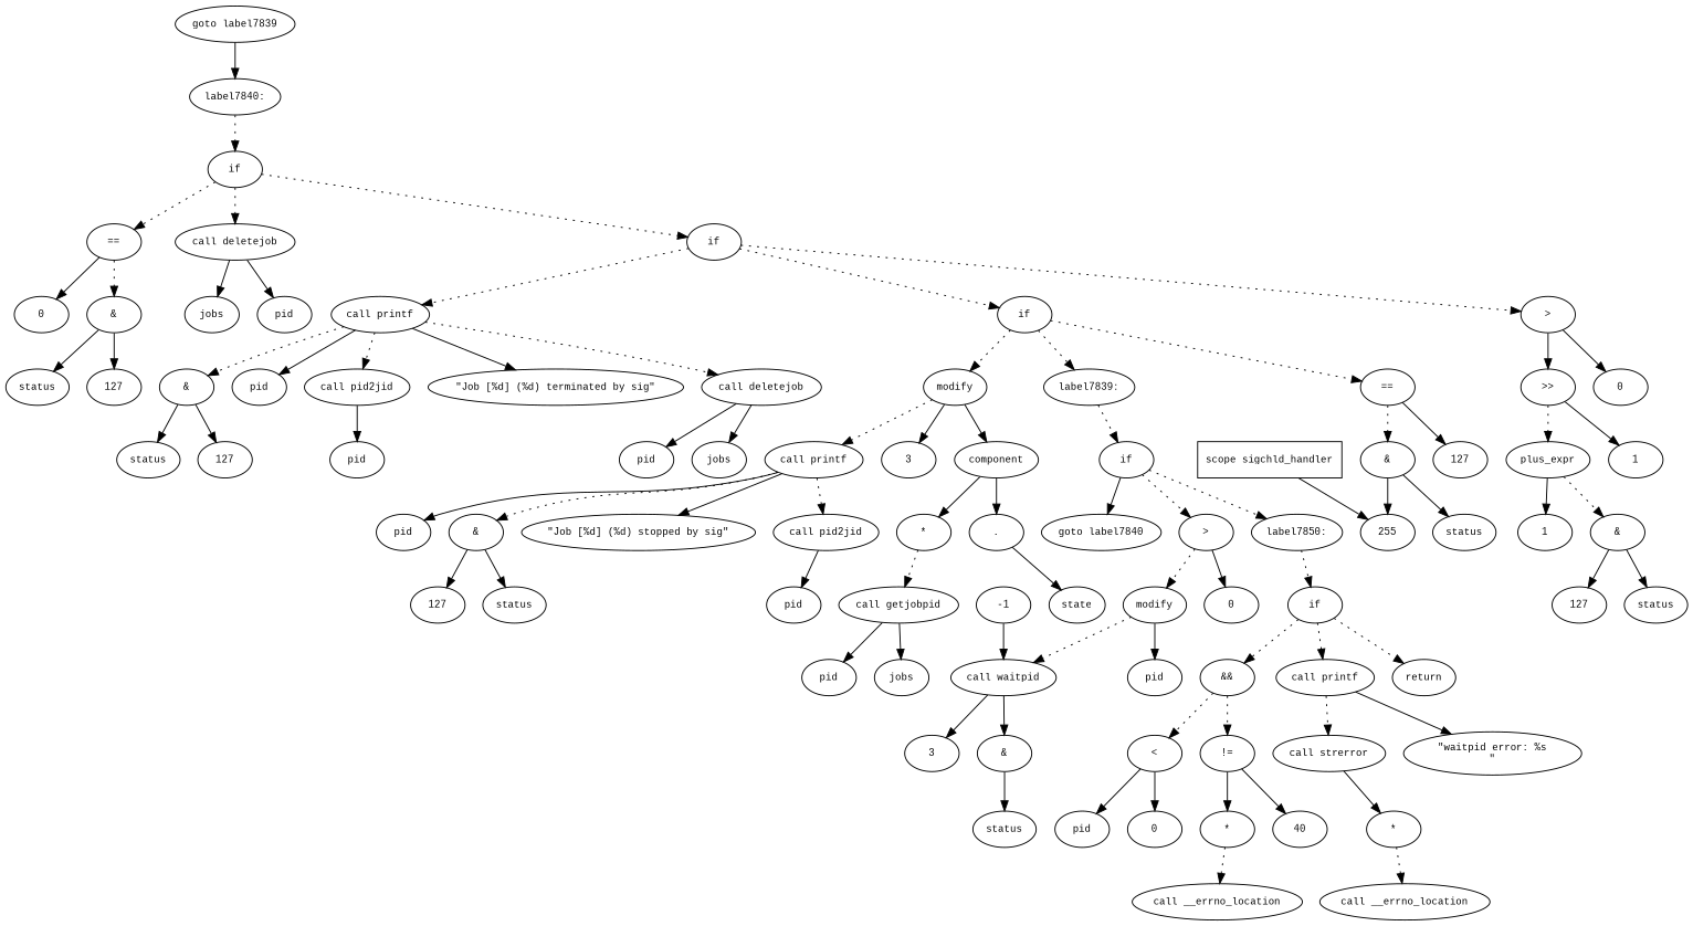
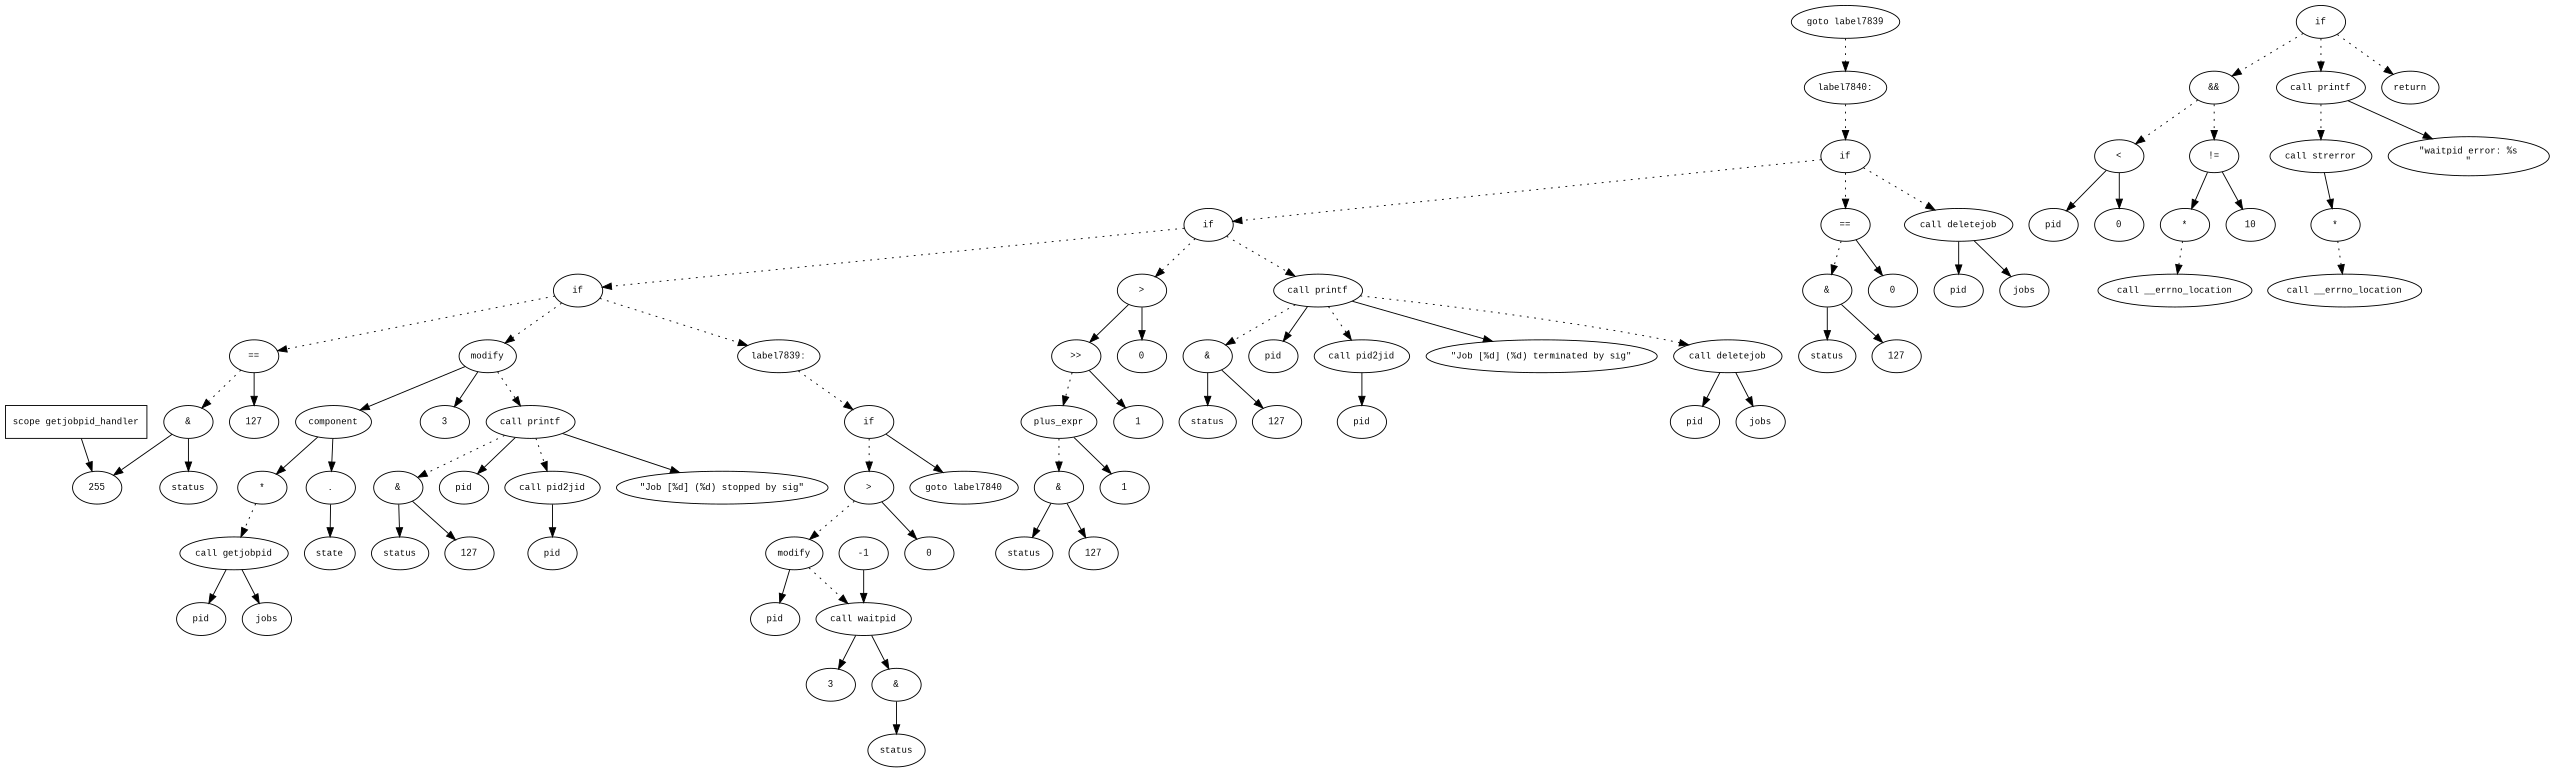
  digraph {
    fontname="Times New Roman"
    fontsize=10
    node [fontname="Courier New" fontsize=10 shape=ellipse]
    edge [fontname="Times New Roman" fontsize=10]
-   n1 [label="scope sigchld_handler" shape=box]
+   n1 [label="scope getjobpid_handler" shape=box]
    n2 [label=255]
    n3 [label="goto label7839"]
    n4 [label="label7840:"]
    n5 [label=if]
    n6 [label="=="]
    n7 [label="call deletejob"]
    n8 [label=if]
    n9 [label="&"]
    n10 [label=0]
    n11 [label=pid]
    n12 [label=jobs]
    n13 [label=">"]
    n14 [label="call printf"]
    n15 [label=if]
    n16 [label=status]
    n17 [label=127]
    n18 [label=">>"]
    n19 [label=0]
    n20 [label="&"]
    n21 [label=pid]
    n22 [label="call pid2jid"]
    n23 [label="\"Job [%d] (%d) terminated by sig\""]
    n24 [label="call deletejob"]
    n25 [label="=="]
    n26 [label=modify]
    n27 [label="label7839:"]
    n28 [label=plus_expr]
    n29 [label=1]
    n30 [label="&"]
    n31 [label=1]
    n32 [label=status]
    n33 [label=127]
    n34 [label=status]
    n35 [label=127]
    n36 [label=pid]
    n37 [label=pid]
    n38 [label=jobs]
    n39 [label="&"]
    n40 [label=127]
    n41 [label=component]
    n42 [label=3]
    n43 [label="call printf"]
    n44 [label=if]
    n45 [label=status]
    n46 [label="*"]
    n47 [label="."]
    n48 [label="&"]
    n49 [label=pid]
    n50 [label="call pid2jid"]
    n51 [label="\"Job [%d] (%d) stopped by sig\""]
    n52 [label="call getjobpid"]
    n53 [label=state]
    n54 [label=pid]
    n55 [label=jobs]
    n56 [label=status]
    n57 [label=127]
    n58 [label=pid]
    n59 [label=">"]
    n60 [label="goto label7840"]
-   n61 [label="label7850:"]
    n62 [label=modify]
    n63 [label=0]
    n64 [label=if]
    n65 [label=pid]
    n66 [label="call waitpid"]
    n67 [label=3]
    n68 [label="&"]
    n69 [label=status]
    n70 [label=-1]
    n71 [label="&&"]
    n72 [label="call printf"]
    n73 [label=return]
    n74 [label="<"]
    n75 [label="!="]
    n76 [label="call strerror"]
    n77 [label="\"waitpid error: %s\n\""]
    n78 [label=pid]
    n79 [label=0]
    n80 [label="*"]
-   n81 [label=40]
+   n81 [label=10]
    n82 [label="call __errno_location"]
    n83 [label="*"]
    n84 [label="call __errno_location"]
    n1 -> n2
-   n3 -> n4 [style=solid]
+   n3 -> n4 [style=dotted]
    n4 -> n5 [style=dotted]
    n5 -> n6 [style=dotted]
    n5 -> n7 [style=dotted]
    n5 -> n8 [style=dotted]
    n6 -> n9 [style=dotted]
    n6 -> n10
    n7 -> n11
    n7 -> n12
    n8 -> n13 [style=dotted]
    n8 -> n14 [style=dotted]
    n8 -> n15 [style=dotted]
    n9 -> n16
    n9 -> n17
    n13 -> n18
    n13 -> n19
    n14 -> n20 [style=dotted]
    n14 -> n21
    n14 -> n22 [style=dotted]
    n14 -> n23
    n14 -> n24 [style=dotted]
    n15 -> n25 [style=dotted]
    n15 -> n26 [style=dotted]
    n15 -> n27 [style=dotted]
    n18 -> n28 [style=dotted]
    n18 -> n29
    n20 -> n34
    n20 -> n35
    n22 -> n36
    n24 -> n37
    n24 -> n38
    n25 -> n39 [style=dotted]
    n25 -> n40
    n26 -> n41
    n26 -> n42
    n26 -> n43 [style=dotted]
    n27 -> n44 [style=dotted]
    n28 -> n30 [style=dotted]
    n28 -> n31
    n30 -> n32
    n30 -> n33
    n39 -> n2
    n39 -> n45
    n41 -> n46
    n41 -> n47
    n43 -> n48 [style=dotted]
    n43 -> n49
    n43 -> n50 [style=dotted]
    n43 -> n51
    n44 -> n59 [style=dotted]
    n44 -> n60
-   n44 -> n61 [style=dotted]
    n46 -> n52 [style=dotted]
    n47 -> n53
    n48 -> n56
    n48 -> n57
    n50 -> n58
    n52 -> n54
    n52 -> n55
    n59 -> n62 [style=dotted]
    n59 -> n63
-   n61 -> n64 [style=dotted]
    n62 -> n65
    n62 -> n66 [style=dotted]
    n64 -> n71 [style=dotted]
    n64 -> n72 [style=dotted]
    n64 -> n73 [style=dotted]
    n66 -> n67
    n66 -> n68
    n68 -> n69
    n70 -> n66
    n71 -> n74 [style=dotted]
    n71 -> n75 [style=dotted]
    n72 -> n76 [style=dotted]
    n72 -> n77
    n74 -> n78
    n74 -> n79
    n75 -> n80
    n75 -> n81
    n76 -> n83
    n80 -> n82 [style=dotted]
    n83 -> n84 [style=dotted]
  }
